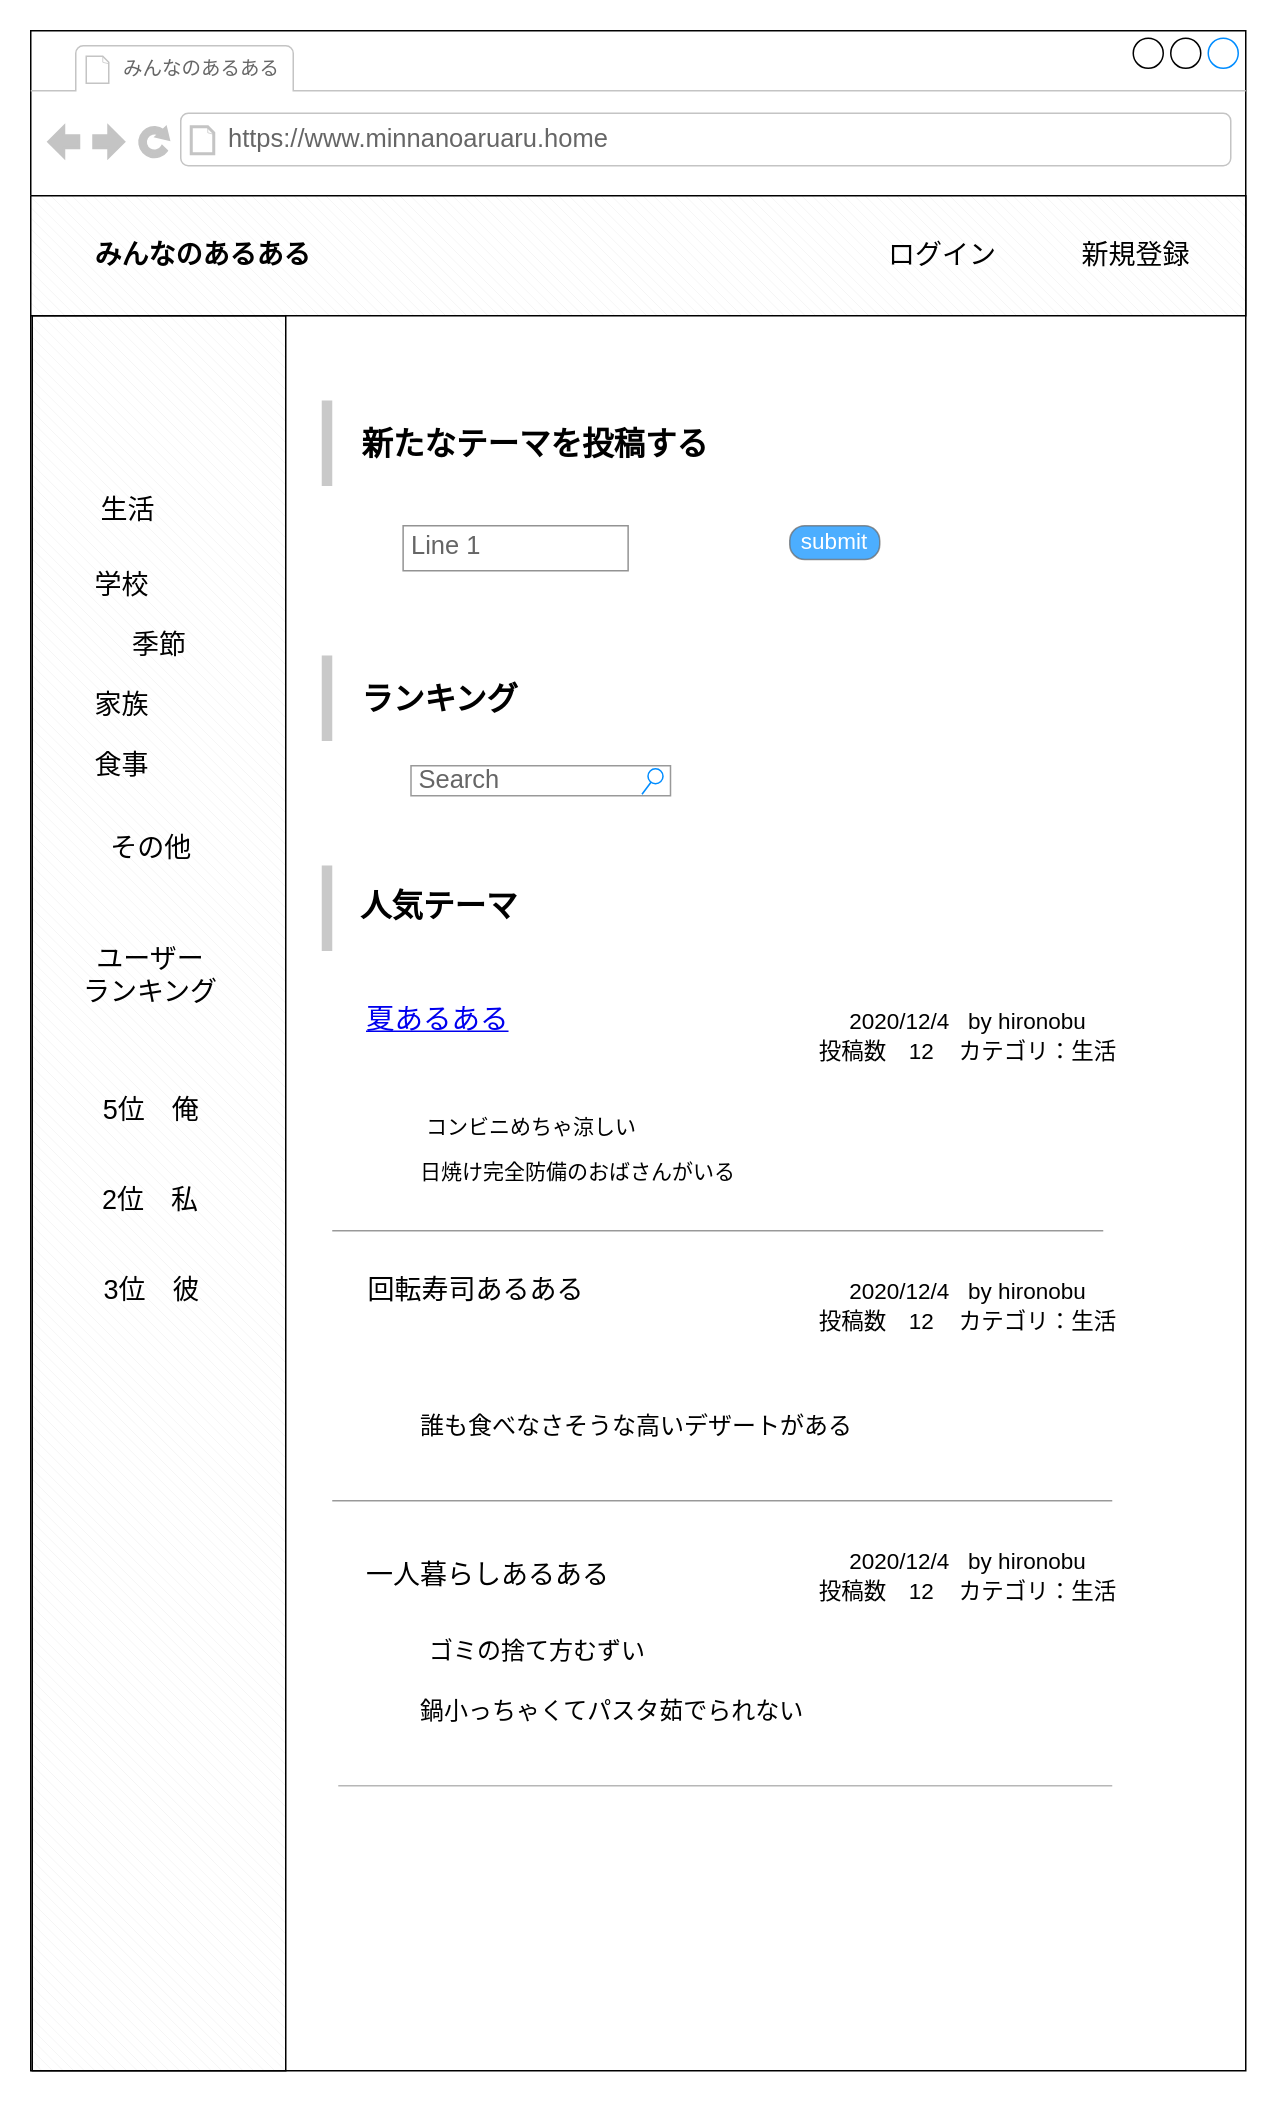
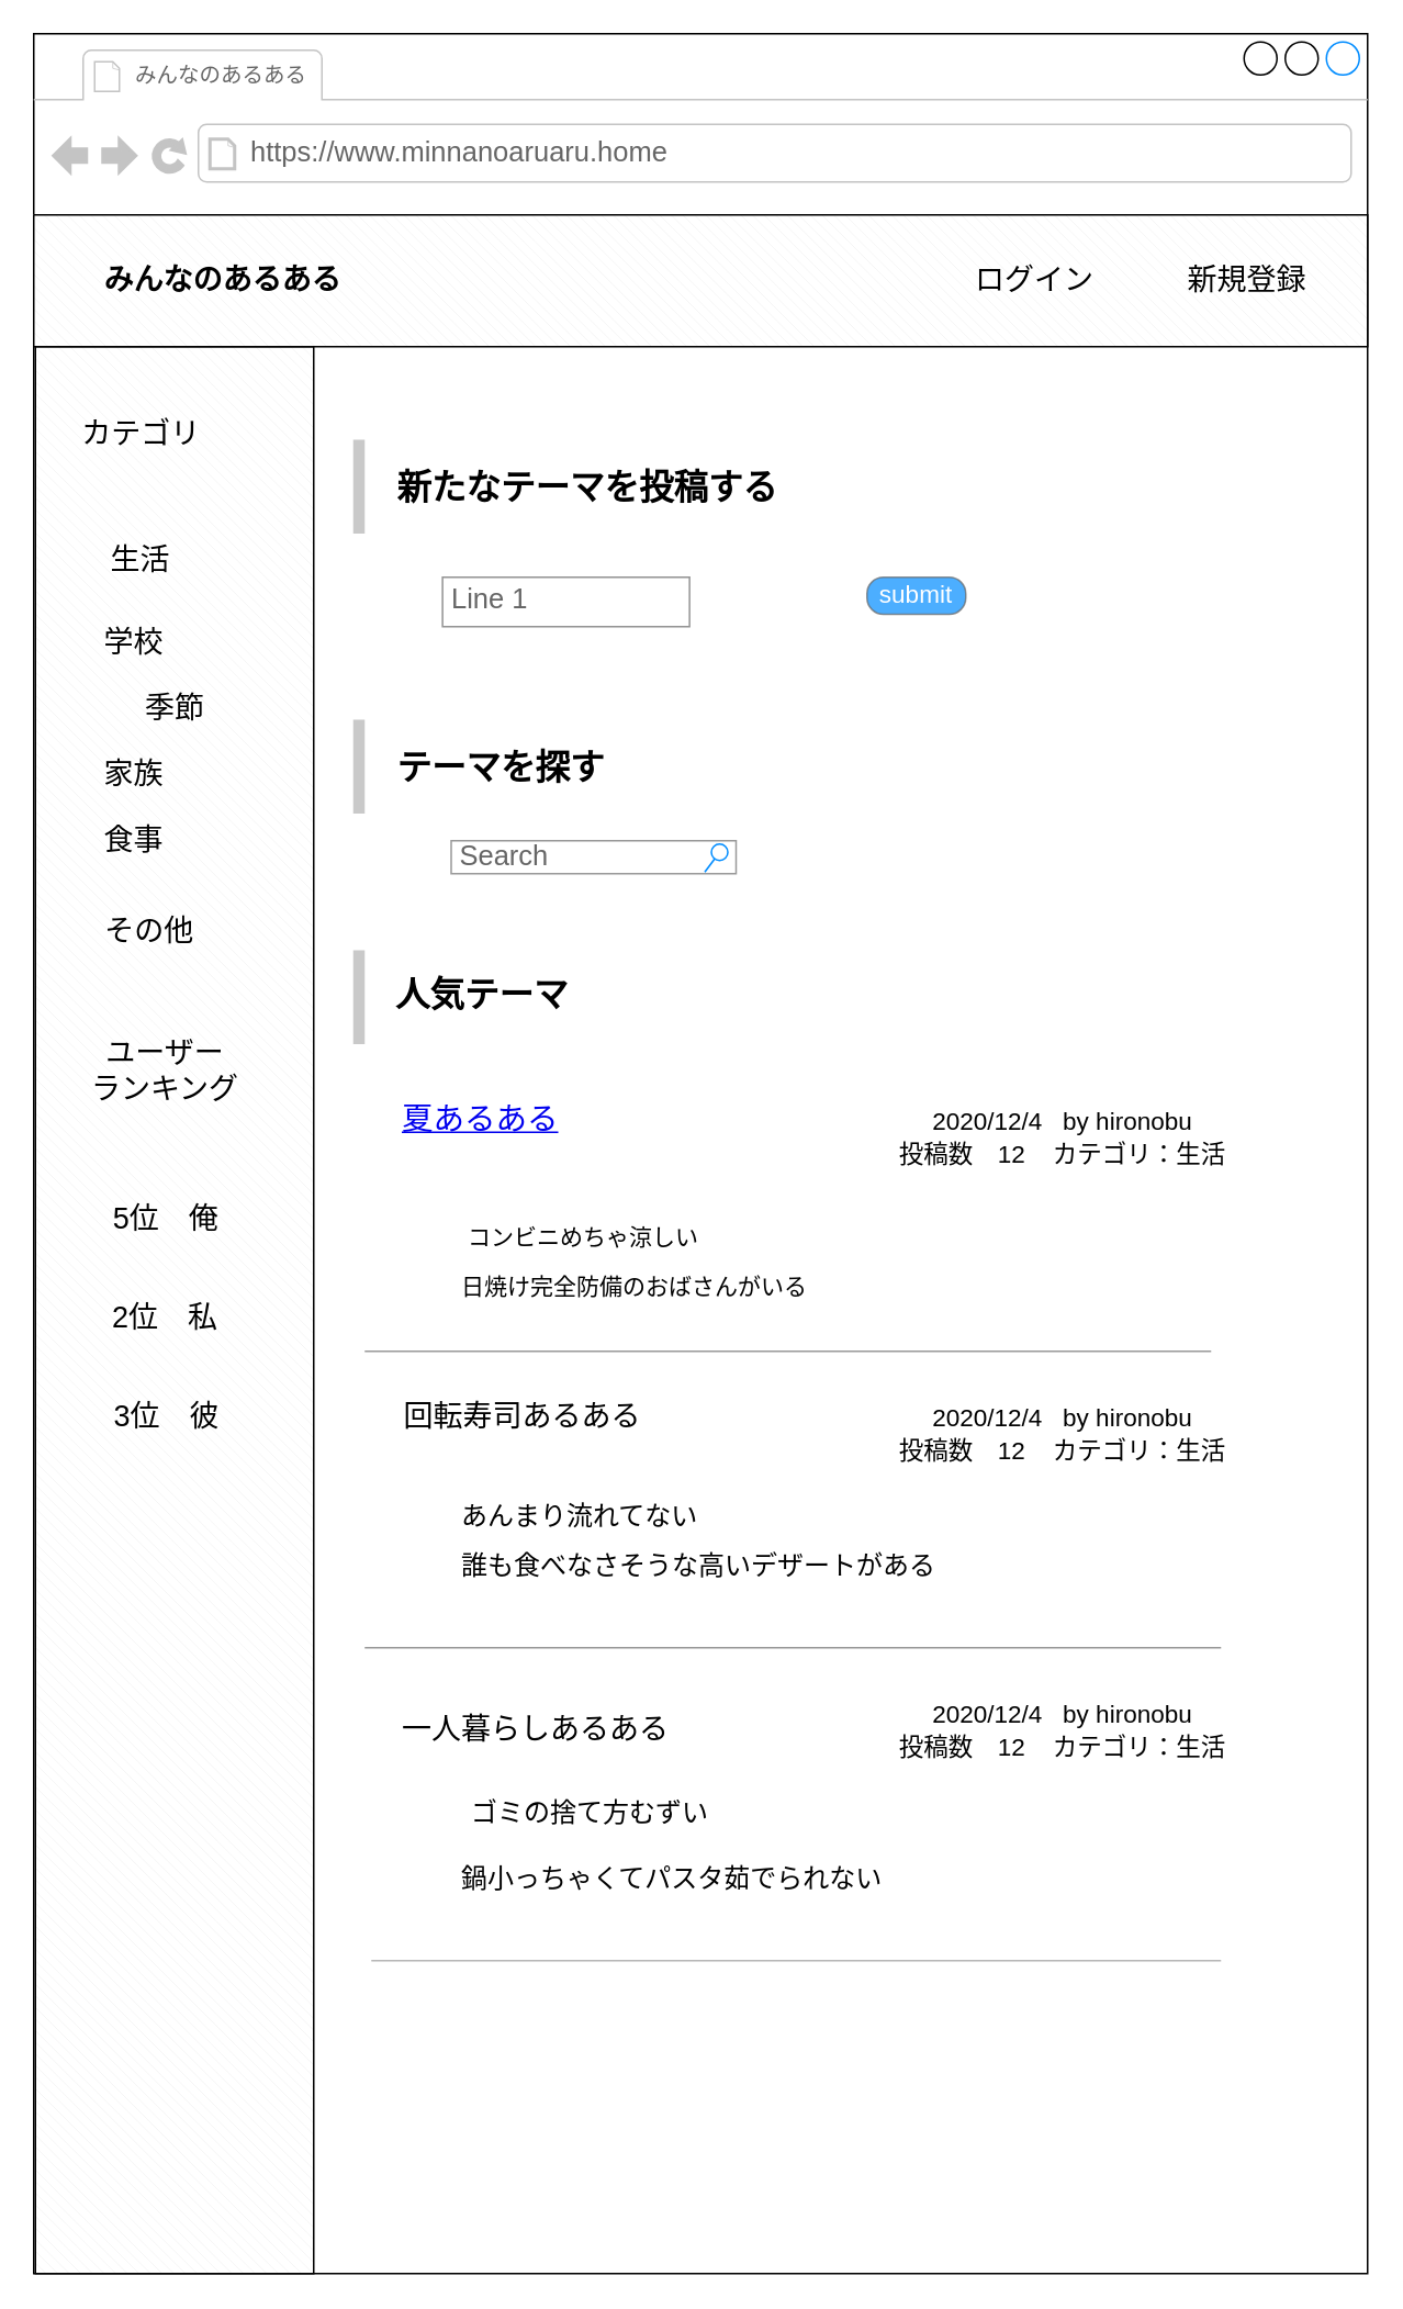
  <mxCell id="0" />
  <mxCell id="1" parent="0" />
  <mxCell id="2" value="" style="strokeWidth=1;shadow=0;dashed=0;align=center;html=1;shape=mxgraph.mockup.containers.browserWindow;rSize=0;strokeColor2=#008cff;strokeColor3=#c4c4c4;mainText=,;recursiveResize=0;labelBorderColor=#000000;fontSize=13;" vertex="1" parent="1"><mxGeometry x="20" y="20" width="810" height="1360" as="geometry" /></mxCell>
  <mxCell id="3" value="" style="verticalLabelPosition=bottom;verticalAlign=top;html=1;shape=mxgraph.basic.patternFillRect;fillStyle=diagRev;step=5;fillStrokeWidth=0.2;fillStrokeColor=#dddddd;fontSize=18;align=left;" vertex="1" parent="2"><mxGeometry x="1" y="190" width="169" height="1170" as="geometry" /></mxCell>
  <mxCell id="4" value="" style="verticalLabelPosition=bottom;verticalAlign=top;html=1;shape=mxgraph.basic.patternFillRect;fillStyle=diagRev;step=5;fillStrokeWidth=0.2;fillStrokeColor=#dddddd;fontSize=18;align=left;" vertex="1" parent="2"><mxGeometry y="110" width="810" height="80" as="geometry" /></mxCell>
  <mxCell id="5" value="みんなのあるある" style="strokeWidth=1;shadow=0;dashed=0;align=center;html=1;shape=mxgraph.mockup.containers.anchor;fontSize=13;fontColor=#666666;align=left;" vertex="1" parent="2"><mxGeometry x="60" y="12" width="110" height="26" as="geometry" /></mxCell>
  <mxCell id="6" value="https://www.minnanoaruaru.home" style="strokeWidth=1;shadow=0;dashed=0;align=center;html=1;shape=mxgraph.mockup.containers.anchor;rSize=0;fontSize=17;fontColor=#666666;align=left;" vertex="1" parent="2"><mxGeometry x="130" y="60" width="250" height="26" as="geometry" /></mxCell>
  <mxCell id="7" value="みんなのあるある" style="text;html=1;strokeColor=none;fillColor=none;align=center;verticalAlign=middle;whiteSpace=wrap;rounded=0;fontSize=18;fontStyle=1" vertex="1" parent="2"><mxGeometry y="120" width="230" height="60" as="geometry" /></mxCell>
  <mxCell id="8" value="Search" style="strokeWidth=1;shadow=0;dashed=0;align=center;html=1;shape=mxgraph.mockup.forms.searchBox;strokeColor=#999999;mainText=;strokeColor2=#008cff;fontColor=#666666;fontSize=17;align=left;spacingLeft=3;" vertex="1" parent="2"><mxGeometry x="253.5" y="490" width="173" height="20" as="geometry" /></mxCell>
  <mxCell id="9" value="ログイン" style="text;html=1;strokeColor=none;fillColor=none;align=center;verticalAlign=middle;whiteSpace=wrap;rounded=0;fontSize=18;" vertex="1" parent="2"><mxGeometry x="566" y="140" width="84" height="20" as="geometry" /></mxCell>
  <mxCell id="10" value="新規登録" style="text;html=1;strokeColor=none;fillColor=none;align=center;verticalAlign=middle;whiteSpace=wrap;rounded=0;fontSize=18;" vertex="1" parent="2"><mxGeometry x="700" y="140" width="74" height="20" as="geometry" /></mxCell>
+ <mxCell id="11" value="カテゴリ" style="text;html=1;align=center;verticalAlign=middle;resizable=0;points=[];autosize=1;fontSize=18;" vertex="1" parent="2"><mxGeometry x="20" y="227.5" width="90" height="30" as="geometry" /></mxCell>
  <mxCell id="12" value="学校" style="text;html=1;strokeColor=none;fillColor=none;align=center;verticalAlign=middle;whiteSpace=wrap;rounded=0;fontSize=18;" vertex="1" parent="2"><mxGeometry x="41" y="360" width="40" height="20" as="geometry" /></mxCell>
  <mxCell id="13" value="季節" style="text;html=1;strokeColor=none;fillColor=none;align=center;verticalAlign=middle;whiteSpace=wrap;rounded=0;fontSize=18;" vertex="1" parent="2"><mxGeometry x="66" y="400" width="40" height="20" as="geometry" /></mxCell>
  <mxCell id="14" value="家族" style="text;html=1;strokeColor=none;fillColor=none;align=center;verticalAlign=middle;whiteSpace=wrap;rounded=0;fontSize=18;" vertex="1" parent="2"><mxGeometry x="41" y="440" width="40" height="20" as="geometry" /></mxCell>
  <mxCell id="15" value="食事" style="text;html=1;strokeColor=none;fillColor=none;align=center;verticalAlign=middle;whiteSpace=wrap;rounded=0;fontSize=18;" vertex="1" parent="2"><mxGeometry x="41" y="480" width="40" height="20" as="geometry" /></mxCell>
- <mxCell id="16" value="その他" style="text;html=1;strokeColor=none;fillColor=none;align=center;verticalAlign=middle;whiteSpace=wrap;rounded=0;fontSize=18;" vertex="1" parent="2"><mxGeometry x="51" y="530" width="59" height="30" as="geometry" /></mxCell>
+ <mxCell id="16" value="その他" style="text;html=1;strokeColor=none;fillColor=none;align=center;verticalAlign=middle;whiteSpace=wrap;rounded=0;fontSize=18;" vertex="1" parent="2"><mxGeometry x="41" y="530" width="59" height="30" as="geometry" /></mxCell>
  <mxCell id="17" value="ユーザー&lt;br&gt;ランキング" style="text;html=1;strokeColor=none;fillColor=none;align=center;verticalAlign=middle;whiteSpace=wrap;rounded=0;fontSize=18;" vertex="1" parent="2"><mxGeometry x="20" y="620" width="120" height="20" as="geometry" /></mxCell>
  <mxCell id="18" value="5位　俺" style="text;html=1;strokeColor=none;fillColor=none;align=center;verticalAlign=middle;whiteSpace=wrap;rounded=0;fontSize=18;" vertex="1" parent="2"><mxGeometry x="41" y="710" width="79" height="20" as="geometry" /></mxCell>
  <mxCell id="19" value="2位　私" style="text;html=1;strokeColor=none;fillColor=none;align=center;verticalAlign=middle;whiteSpace=wrap;rounded=0;fontSize=18;" vertex="1" parent="2"><mxGeometry x="45.25" y="770" width="69.5" height="20" as="geometry" /></mxCell>
  <mxCell id="20" value="3位　彼" style="text;html=1;strokeColor=none;fillColor=none;align=center;verticalAlign=middle;whiteSpace=wrap;rounded=0;fontSize=18;" vertex="1" parent="2"><mxGeometry x="45.75" y="830" width="69.5" height="20" as="geometry" /></mxCell>
  <mxCell id="21" value="&lt;font style=&quot;font-size: 21px&quot;&gt;人気テーマ&lt;/font&gt;" style="text;html=1;strokeColor=none;fillColor=none;align=left;verticalAlign=middle;whiteSpace=wrap;rounded=0;fontSize=18;fontStyle=1" vertex="1" parent="2"><mxGeometry x="218" y="560" width="244" height="45" as="geometry" /></mxCell>
  <mxCell id="22" value="&lt;font style=&quot;font-size: 19px&quot;&gt;&lt;a href=&quot;ページ2&quot;&gt;夏あるある&lt;/a&gt;&lt;/font&gt;" style="text;html=1;strokeColor=none;fillColor=none;align=left;verticalAlign=middle;whiteSpace=wrap;rounded=0;fontSize=18;" vertex="1" parent="2"><mxGeometry x="222" y="640" width="120" height="40" as="geometry" /></mxCell>
  <mxCell id="23" value="&lt;font style=&quot;font-size: 14px&quot;&gt;コンビニめちゃ涼しい&lt;/font&gt;" style="text;html=1;strokeColor=none;fillColor=none;align=left;verticalAlign=middle;whiteSpace=wrap;rounded=0;fontSize=16;" vertex="1" parent="2"><mxGeometry x="262" y="720" width="204" height="20" as="geometry" /></mxCell>
  <mxCell id="24" value="&lt;font style=&quot;font-size: 14px&quot;&gt;日焼け完全防備のおばさんがいる&lt;/font&gt;" style="text;html=1;strokeColor=none;fillColor=none;align=left;verticalAlign=middle;whiteSpace=wrap;rounded=0;fontSize=16;" vertex="1" parent="2"><mxGeometry x="258" y="750" width="274" height="20" as="geometry" /></mxCell>
  <mxCell id="25" value="回転寿司あるある" style="text;html=1;strokeColor=none;fillColor=none;align=center;verticalAlign=middle;whiteSpace=wrap;rounded=0;fontSize=18;" vertex="1" parent="2"><mxGeometry x="222" y="830" width="150" height="20" as="geometry" /></mxCell>
+ <mxCell id="26" value="あんまり流れてない" style="text;html=1;strokeColor=none;fillColor=none;align=left;verticalAlign=middle;whiteSpace=wrap;rounded=0;fontSize=16;" vertex="1" parent="2"><mxGeometry x="258" y="890" width="164" height="20" as="geometry" /></mxCell>
  <mxCell id="27" value="誰も食べなさそうな高いデザートがある" style="text;html=1;strokeColor=none;fillColor=none;align=left;verticalAlign=middle;whiteSpace=wrap;rounded=0;fontSize=16;" vertex="1" parent="2"><mxGeometry x="258" y="920" width="344" height="20" as="geometry" /></mxCell>
  <mxCell id="28" value="" style="verticalLabelPosition=bottom;shadow=0;dashed=0;align=center;html=1;verticalAlign=top;strokeWidth=1;shape=mxgraph.mockup.markup.line;strokeColor=#999999;fontSize=18;" vertex="1" parent="2"><mxGeometry x="201" y="790" width="514" height="20" as="geometry" /></mxCell>
  <mxCell id="29" value="" style="verticalLabelPosition=bottom;shadow=0;dashed=0;align=center;html=1;verticalAlign=top;strokeWidth=1;shape=mxgraph.mockup.markup.line;strokeColor=#999999;fontSize=18;" vertex="1" parent="2"><mxGeometry x="201" y="970" width="520" height="20" as="geometry" /></mxCell>
  <mxCell id="30" value="" style="shape=partialRectangle;whiteSpace=wrap;html=1;right=0;top=0;bottom=0;fillColor=none;routingCenterX=-0.5;strokeColor=#B3B3B3;strokeWidth=7;fontSize=18;opacity=70;align=left;" vertex="1" parent="2"><mxGeometry x="197.5" y="560" width="415" height="50" as="geometry" /></mxCell>
  <mxCell id="31" value="一人暮らしあるある" style="text;html=1;strokeColor=none;fillColor=none;align=left;verticalAlign=middle;whiteSpace=wrap;rounded=0;fontSize=18;opacity=70;" vertex="1" parent="2"><mxGeometry x="222" y="1020" width="170" height="20" as="geometry" /></mxCell>
  <mxCell id="32" value="&lt;font style=&quot;font-size: 16px&quot;&gt;ゴミの捨て方むずい&lt;/font&gt;" style="text;html=1;strokeColor=none;fillColor=none;align=left;verticalAlign=middle;whiteSpace=wrap;rounded=0;fontSize=18;opacity=70;" vertex="1" parent="2"><mxGeometry x="264" y="1070" width="212" height="20" as="geometry" /></mxCell>
  <mxCell id="33" value="&lt;span style=&quot;font-size: 16px&quot;&gt;鍋小っちゃくてパスタ茹でられない&lt;/span&gt;" style="text;html=1;strokeColor=none;fillColor=none;align=left;verticalAlign=middle;whiteSpace=wrap;rounded=0;fontSize=18;opacity=70;" vertex="1" parent="2"><mxGeometry x="258" y="1110" width="262" height="20" as="geometry" /></mxCell>
  <mxCell id="34" value="" style="verticalLabelPosition=bottom;shadow=0;dashed=0;align=center;html=1;verticalAlign=top;strokeWidth=1;shape=mxgraph.mockup.markup.line;strokeColor=#999999;fontSize=18;opacity=70;" vertex="1" parent="2"><mxGeometry x="205" y="1160" width="516" height="20" as="geometry" /></mxCell>
  <mxCell id="35" value="" style="shape=partialRectangle;whiteSpace=wrap;html=1;right=0;top=0;bottom=0;fillColor=none;routingCenterX=-0.5;strokeColor=#B3B3B3;strokeWidth=7;fontSize=18;opacity=70;align=left;" vertex="1" parent="2"><mxGeometry x="197.5" y="420" width="415" height="50" as="geometry" /></mxCell>
  <mxCell id="36" value="生活" style="text;html=1;strokeColor=none;fillColor=none;align=center;verticalAlign=middle;whiteSpace=wrap;rounded=0;fontSize=18;opacity=70;" vertex="1" parent="2"><mxGeometry x="45" y="310" width="40" height="20" as="geometry" /></mxCell>
- <mxCell id="37" value="ランキング" style="text;html=1;strokeColor=none;fillColor=none;align=left;verticalAlign=middle;whiteSpace=wrap;rounded=0;fontSize=21;opacity=70;fontStyle=1" vertex="1" parent="2"><mxGeometry x="219" y="435" width="145" height="20" as="geometry" /></mxCell>
+ <mxCell id="37" value="テーマを探す" style="text;html=1;strokeColor=none;fillColor=none;align=left;verticalAlign=middle;whiteSpace=wrap;rounded=0;fontSize=21;opacity=70;fontStyle=1" vertex="1" parent="2"><mxGeometry x="219" y="435" width="145" height="20" as="geometry" /></mxCell>
  <mxCell id="38" value="" style="shape=partialRectangle;whiteSpace=wrap;html=1;right=0;top=0;bottom=0;fillColor=none;routingCenterX=-0.5;strokeColor=#B3B3B3;strokeWidth=7;fontSize=18;opacity=70;align=left;" vertex="1" parent="2"><mxGeometry x="197.5" y="250" width="412.5" height="50" as="geometry" /></mxCell>
  <mxCell id="39" value="新たなテーマを投稿する" style="text;html=1;strokeColor=none;fillColor=none;align=left;verticalAlign=middle;whiteSpace=wrap;rounded=0;fontSize=21;opacity=70;fontStyle=1" vertex="1" parent="2"><mxGeometry x="219" y="265" width="265" height="20" as="geometry" /></mxCell>
  <mxCell id="40" value="Line 1" style="strokeWidth=1;shadow=0;dashed=0;align=center;html=1;shape=mxgraph.mockup.text.textBox;fontColor=#666666;align=left;fontSize=17;spacingLeft=4;spacingTop=-3;strokeColor=#666666;mainText=;opacity=70;" vertex="1" parent="2"><mxGeometry x="248.25" y="330" width="150" height="30" as="geometry" /></mxCell>
  <mxCell id="41" value="&lt;span style=&quot;font-weight: normal&quot;&gt;&lt;font style=&quot;font-size: 15px&quot;&gt;submit&lt;/font&gt;&lt;/span&gt;" style="strokeWidth=1;shadow=0;dashed=0;align=center;html=1;shape=mxgraph.mockup.buttons.button;strokeColor=#666666;fontColor=#ffffff;mainText=;buttonStyle=round;fontSize=17;fontStyle=1;fillColor=#008cff;whiteSpace=wrap;opacity=70;" vertex="1" parent="2"><mxGeometry x="506" y="330" width="60" height="22.5" as="geometry" /></mxCell>
  <mxCell id="42" value="&lt;font style=&quot;font-size: 15px&quot;&gt;&lt;span style=&quot;text-align: left&quot;&gt;2020/12/4&amp;nbsp; &amp;nbsp;&lt;/span&gt;&lt;span style=&quot;text-align: left&quot;&gt;by hironobu&lt;/span&gt;&lt;br style=&quot;text-align: left&quot;&gt;&lt;span style=&quot;text-align: left&quot;&gt;投稿数　12&amp;nbsp; &amp;nbsp;&amp;nbsp;&lt;/span&gt;&lt;span style=&quot;text-align: left&quot;&gt;カテゴリ：生活&lt;/span&gt;&lt;/font&gt;" style="text;html=1;strokeColor=none;fillColor=none;align=center;verticalAlign=middle;whiteSpace=wrap;rounded=0;fontSize=16;opacity=70;" vertex="1" parent="2"><mxGeometry x="520" y="660" width="210" height="20" as="geometry" /></mxCell>
  <mxCell id="43" value="&lt;font style=&quot;font-size: 15px&quot;&gt;&lt;span style=&quot;text-align: left&quot;&gt;2020/12/4&amp;nbsp; &amp;nbsp;&lt;/span&gt;&lt;span style=&quot;text-align: left&quot;&gt;by hironobu&lt;/span&gt;&lt;br style=&quot;text-align: left&quot;&gt;&lt;span style=&quot;text-align: left&quot;&gt;投稿数　12&amp;nbsp; &amp;nbsp;&amp;nbsp;&lt;/span&gt;&lt;span style=&quot;text-align: left&quot;&gt;カテゴリ：生活&lt;/span&gt;&lt;/font&gt;" style="text;html=1;strokeColor=none;fillColor=none;align=center;verticalAlign=middle;whiteSpace=wrap;rounded=0;fontSize=16;opacity=70;" vertex="1" parent="2"><mxGeometry x="520" y="840" width="210" height="20" as="geometry" /></mxCell>
  <mxCell id="44" value="&lt;font style=&quot;font-size: 15px&quot;&gt;&lt;span style=&quot;text-align: left&quot;&gt;2020/12/4&amp;nbsp; &amp;nbsp;&lt;/span&gt;&lt;span style=&quot;text-align: left&quot;&gt;by hironobu&lt;/span&gt;&lt;br style=&quot;text-align: left&quot;&gt;&lt;span style=&quot;text-align: left&quot;&gt;投稿数　12&amp;nbsp; &amp;nbsp;&amp;nbsp;&lt;/span&gt;&lt;span style=&quot;text-align: left&quot;&gt;カテゴリ：生活&lt;/span&gt;&lt;/font&gt;" style="text;html=1;strokeColor=none;fillColor=none;align=center;verticalAlign=middle;whiteSpace=wrap;rounded=0;fontSize=16;opacity=70;" vertex="1" parent="2"><mxGeometry x="520" y="1020" width="210" height="20" as="geometry" /></mxCell>
